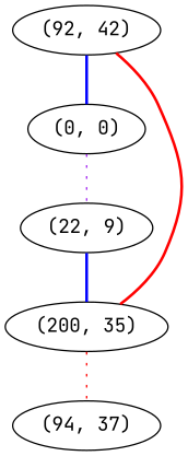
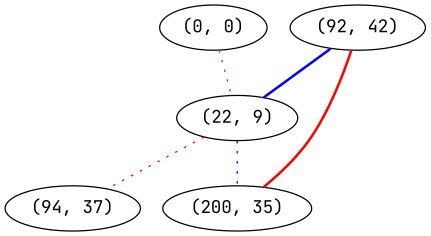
  graph {
    fontname="JetBrains Mono"
    node [fontname="JetBrains Mono"]
    edge [color=red fontname="JetBrains Mono" style=dotted weight=1]
    n1 [label="(22, 9)"]
    "(0, 0)"
    "(94, 37)"
    n4 [label="(200, 35)"]
    "(92, 42)"
-   n4 -- "(94, 37)"
-   n1 -- n4 [color=blue style=bold weight=3]
+   n1 -- "(94, 37)"
+   n1 -- n4 [color=blue weight=3]
    "(0, 0)" -- n1 [color=purple weight=4]
-   "(92, 42)" -- "(0, 0)" [color=blue style=bold weight=3]
+   "(92, 42)" -- n1 [color=blue style=bold weight=3]
    "(92, 42)" -- n4 [style=bold]
  }
